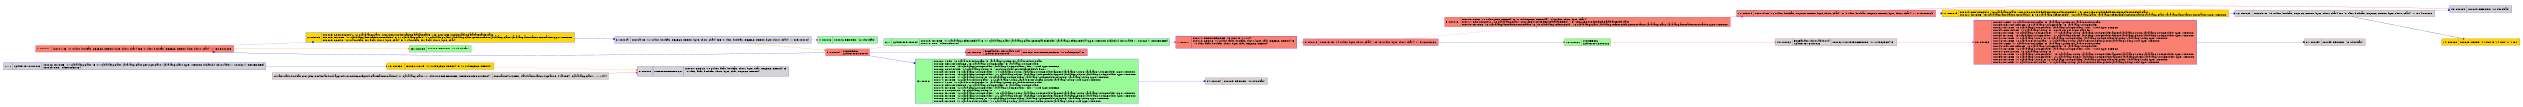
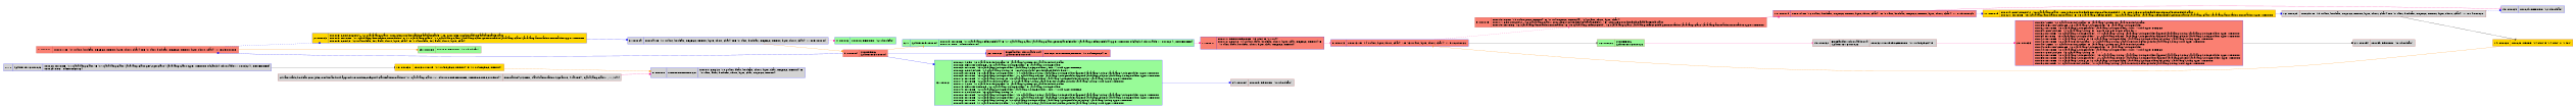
  digraph {
    rankdir=LR
    node [color=blue fillcolor=lightgrey shape=record style=filled]
    edge [arrowhead=box color=blue]
    n1 [label="{0\:\ 0x0000|MTH_ENTER_BLOCK\l|0x0000: CONST  (r0 I:?[int, float, boolean, short, byte, char, OBJECT, ARRAY]) = \l  (0 ?[int, float, boolean, short, byte, char, OBJECT, ARRAY])\l \l}"]
    n2 [color=brown fillcolor=salmon label="{1\:\ 0x0001|0x0001: IF  (r7 I:?[int, boolean, OBJECT, ARRAY, byte, short, char]) == (0 ?[int, boolean, OBJECT, ARRAY, byte, short, char])  \-\> B:25:0x008e \l}"]
    n3 [fillcolor=gold label="{2\:\ 0x0003|0x0003: CONST_CLASS  (r1 I:java.lang.Class\<com.j256.ormlite.table.DatabaseTable\>) =  com.j256.ormlite.table.DatabaseTable.class \l0x0005: INVOKE  (r1 I:java.lang.annotation.Annotation) = (r7 I:java.lang.Class), (r1 I:java.lang.Class) java.lang.Class.getAnnotation(java.lang.Class):java.lang.annotation.Annotation type: VIRTUAL \l0x0009: CONST  (r2 I:?[boolean, int, float, short, byte, char]) = (1 ?[boolean, int, float, short, byte, char]) \l}"]
    n4 [color=brown fillcolor=palegreen label="{25\:\ 0x008e|0x008e: RETURN  (r0 I:boolean) \l}"]
    n5 [label="{3\:\ 0x000a|0x000a: IF  (r1 I:?[int, boolean, OBJECT, ARRAY, byte, short, char]) == (0 ?[int, boolean, OBJECT, ARRAY, byte, short, char])  \-\> B:5:0x000d \l}"]
    n6 [fillcolor=palegreen label="{4\:\ 0x000c|0x000c: RETURN  (r2 I:boolean) \l}"]
    n7 [color=brown fillcolor=salmon label="{5\:\ 0x000d|SYNTHETIC\lSplitter:B:5:0x000d\l}"]
    n8 [fillcolor=palegreen label="{6\:\ ?|Splitter:B:5:0x000d\l|0x000d: INVOKE  (r1 I:java.lang.reflect.Field[]) = (r7 I:java.lang.Class) java.lang.Class.getDeclaredFields():java.lang.reflect.Field[] type: VIRTUAL A[Catch:\{ Throwable \-\> 0x0060 \}, TRY_ENTER]\l0x0010: NOP   A[TRY_LEAVE]\l}"]
    n9 [fillcolor=salmon label="{22\:\ 0x0060|ExcHandler: Throwable null\lSplitter:B:5:0x000d\l|0x0060: MOVE_EXCEPTION  (r1 I:?[OBJECT]) =  \l}"]
    n10 [fillcolor=palegreen label="{23\:\ 0x0061|0x0061: SGET  (r2 I:java.io.PrintStream) =  java.lang.System.err java.io.PrintStream \l0x0063: NEW_INSTANCE  (r3 I:java.lang.StringBuilder) =  java.lang.StringBuilder \l0x0065: INVOKE  (r3 I:java.lang.StringBuilder) java.lang.StringBuilder.\<init\>():void type: DIRECT \l0x0068: CONST_STR  (r4 I:java.lang.String) =  \"Could not load get delcared fields from: \" \l0x006a: INVOKE  (r3 I:java.lang.StringBuilder), (r4 I:java.lang.String) java.lang.StringBuilder.append(java.lang.String):java.lang.StringBuilder type: VIRTUAL \l0x006d: INVOKE  (r3 I:java.lang.StringBuilder), (r7 I:java.lang.Object) java.lang.StringBuilder.append(java.lang.Object):java.lang.StringBuilder type: VIRTUAL \l0x0070: INVOKE  (r7 I:java.lang.String) = (r3 I:java.lang.StringBuilder) java.lang.StringBuilder.toString():java.lang.String type: VIRTUAL \l0x0074: INVOKE  (r2 I:java.io.PrintStream), (r7 I:java.lang.String) java.io.PrintStream.println(java.lang.String):void type: VIRTUAL \l0x0077: SGET  (r7 I:java.io.PrintStream) =  java.lang.System.err java.io.PrintStream \l0x0079: NEW_INSTANCE  (r2 I:java.lang.StringBuilder) =  java.lang.StringBuilder \l0x007b: INVOKE  (r2 I:java.lang.StringBuilder) java.lang.StringBuilder.\<init\>():void type: DIRECT \l0x007e: CONST_STR  (r3 I:java.lang.String) =  \"     \" \l0x0080: INVOKE  (r2 I:java.lang.StringBuilder), (r3 I:java.lang.String) java.lang.StringBuilder.append(java.lang.String):java.lang.StringBuilder type: VIRTUAL \l0x0083: INVOKE  (r2 I:java.lang.StringBuilder), (r1 I:java.lang.Object) java.lang.StringBuilder.append(java.lang.Object):java.lang.StringBuilder type: VIRTUAL \l0x0086: INVOKE  (r1 I:java.lang.String) = (r2 I:java.lang.StringBuilder) java.lang.StringBuilder.toString():java.lang.String type: VIRTUAL \l0x008a: INVOKE  (r7 I:java.io.PrintStream), (r1 I:java.lang.String) java.io.PrintStream.println(java.lang.String):void type: VIRTUAL \l}"]
    n11 [fillcolor=salmon label="{7\:\ 0x0011|0x0011: ARRAY_LENGTH  (r3 I:int) = (r1 I:?[]) \l0x0012: CONST  (r4 I:?[int, float, boolean, short, byte, char, OBJECT, ARRAY]) = \l  (0 ?[int, float, boolean, short, byte, char, OBJECT, ARRAY])\l \l}"]
    n12 [fillcolor=salmon label="{8\:\ 0x0013|0x0013: IF  (r4 I:?[int, byte, short, char]) \>= (r3 I:?[int, byte, short, char])  \-\> B:16:0x002c \l}"]
    n13 [color=brown fillcolor=salmon label="{9\:\ 0x0015|0x0015: AGET  (r5 I:?[OBJECT, ARRAY]) = (r1 I:?[OBJECT, ARRAY][]), (r4 I:?[int, short, byte, char]) \l0x0017: CONST_CLASS  (r6 I:java.lang.Class\<com.j256.ormlite.field.DatabaseField\>) =  com.j256.ormlite.field.DatabaseField.class \l0x0019: INVOKE  (r6 I:java.lang.annotation.Annotation) = (r5 I:java.lang.reflect.Field), (r6 I:java.lang.Class) java.lang.reflect.Field.getAnnotation(java.lang.Class):java.lang.annotation.Annotation type: VIRTUAL \l}"]
    n14 [color=brown fillcolor=palegreen label="{16\:\ 0x002c|SYNTHETIC\lSplitter:B:16:0x002c\l}"]
    n15 [fillcolor=salmon label="{10\:\ 0x001d|0x001d: IF  (r6 I:?[int, boolean, OBJECT, ARRAY, byte, short, char]) != (0 ?[int, boolean, OBJECT, ARRAY, byte, short, char])  \-\> B:15:0x002b \l}"]
    n16 [color=brown label="{19\:\ 0x0032|ExcHandler: Throwable null\lSplitter:B:16:0x002c\l|0x0032: MOVE_EXCEPTION  (r1 I:?[OBJECT]) =  \l}"]
    n17 [color=brown fillcolor=gold label="{11\:\ 0x001f|0x001f: CONST_CLASS  (r6 I:java.lang.Class\<com.j256.ormlite.field.ForeignCollectionField\>) =  com.j256.ormlite.field.ForeignCollectionField.class \l0x0021: INVOKE  (r5 I:java.lang.annotation.Annotation) = (r5 I:java.lang.reflect.Field), (r6 I:java.lang.Class) java.lang.reflect.Field.getAnnotation(java.lang.Class):java.lang.annotation.Annotation type: VIRTUAL \l}"]
    n18 [label="{15\:\ 0x002b|0x002b: RETURN  (r2 I:boolean) \l}"]
    n19 [color=brown label="{12\:\ 0x0025|0x0025: IF  (r5 I:?[int, boolean, OBJECT, ARRAY, byte, short, char]) == (0 ?[int, boolean, OBJECT, ARRAY, byte, short, char])  \-\> B:14:0x0028 \l}"]
    n20 [color=brown fillcolor=gold label="{14\:\ 0x0028|0x0028: ARITH  (r4 I:int) = (r4 I:int) + (1 int) \l}"]
    n21 [label="{17\:\ ?|Splitter:B:16:0x002c\l|0x002c: INVOKE  (r1 I:java.lang.Class) = (r7 I:java.lang.Class) java.lang.Class.getSuperclass():java.lang.Class type: VIRTUAL A[Catch:\{ Throwable \-\> 0x0032 \}, TRY_ENTER]\l0x002f: NOP   A[TRY_LEAVE]\l}"]
    n22 [color=brown fillcolor=gold label="{18\:\ 0x0030|0x0030: MOVE  (r7 I:?[OBJECT, ARRAY]) = (r1 I:?[OBJECT, ARRAY]) \l}"]
    n23 [fillcolor=salmon label="{20\:\ 0x0033|0x0033: SGET  (r2 I:java.io.PrintStream) =  java.lang.System.err java.io.PrintStream \l0x0035: NEW_INSTANCE  (r3 I:java.lang.StringBuilder) =  java.lang.StringBuilder \l0x0037: INVOKE  (r3 I:java.lang.StringBuilder) java.lang.StringBuilder.\<init\>():void type: DIRECT \l0x003a: CONST_STR  (r4 I:java.lang.String) =  \"Could not get super class for: \" \l0x003c: INVOKE  (r3 I:java.lang.StringBuilder), (r4 I:java.lang.String) java.lang.StringBuilder.append(java.lang.String):java.lang.StringBuilder type: VIRTUAL \l0x003f: INVOKE  (r3 I:java.lang.StringBuilder), (r7 I:java.lang.Object) java.lang.StringBuilder.append(java.lang.Object):java.lang.StringBuilder type: VIRTUAL \l0x0042: INVOKE  (r7 I:java.lang.String) = (r3 I:java.lang.StringBuilder) java.lang.StringBuilder.toString():java.lang.String type: VIRTUAL \l0x0046: INVOKE  (r2 I:java.io.PrintStream), (r7 I:java.lang.String) java.io.PrintStream.println(java.lang.String):void type: VIRTUAL \l0x0049: SGET  (r7 I:java.io.PrintStream) =  java.lang.System.err java.io.PrintStream \l0x004b: NEW_INSTANCE  (r2 I:java.lang.StringBuilder) =  java.lang.StringBuilder \l0x004d: INVOKE  (r2 I:java.lang.StringBuilder) java.lang.StringBuilder.\<init\>():void type: DIRECT \l0x0050: CONST_STR  (r3 I:java.lang.String) =  \"     \" \l0x0052: INVOKE  (r2 I:java.lang.StringBuilder), (r3 I:java.lang.String) java.lang.StringBuilder.append(java.lang.String):java.lang.StringBuilder type: VIRTUAL \l0x0055: INVOKE  (r2 I:java.lang.StringBuilder), (r1 I:java.lang.Object) java.lang.StringBuilder.append(java.lang.Object):java.lang.StringBuilder type: VIRTUAL \l0x0058: INVOKE  (r1 I:java.lang.String) = (r2 I:java.lang.StringBuilder) java.lang.StringBuilder.toString():java.lang.String type: VIRTUAL \l0x005c: INVOKE  (r7 I:java.io.PrintStream), (r1 I:java.lang.String) java.io.PrintStream.println(java.lang.String):void type: VIRTUAL \l}"]
    n24 [color=brown label="{21\:\ 0x005f|0x005f: RETURN  (r0 I:boolean) \l}"]
    n25 [color=brown label="{24\:\ 0x008d|0x008d: RETURN  (r0 I:boolean) \l}"]
    n26 [color=brown label="{private static boolean com.j256.ormlite.android.apptools.OrmLiteConfigUtil.classHasAnnotations((r7 I:java.lang.Class\<?\> A[IMMUTABLE_TYPE, METHOD_ARGUMENT]))  | Annotation[SYSTEM, dalvik.annotation.Signature, \{value=[(, Ljava\/lang\/Class\<, *\>;)Z]\}]\l}"]
    n2 -> n3 [style=dashed]
    n2 -> n4 [color=darkorange]
    n3 -> n5
    n5 -> n6 [color=deeppink style=dashed]
    n5 -> n7 [color=darkorange]
    n7 -> n2
    n7 -> n8 [arrowhead=tee color=darkorange]
    n7 -> n9 [arrowhead=tee]
    n7 -> n10
    n8 -> n11 [color=deeppink]
    n10 -> n25
    n11 -> n12 [arrowhead=tee color=deeppink]
    n12 -> n13 [arrowhead=tee color=deeppink style=dashed]
    n12 -> n14 [arrowhead=tee color=black]
    n13 -> n15 [color=deeppink]
    n14 -> n16 [arrowhead=tee color=deeppink]
    n15 -> n17 [style=dashed]
    n15 -> n18 [arrowhead=tee color=deeppink]
    n16 -> n23 [color=deeppink]
    n17 -> n19
    n19 -> n18 [style=dashed]
    n19 -> n20 [arrowhead=tee color=black]
+   n20 -> n12 [arrowhead=tee color=darkorange]
    n21 -> n22 [arrowhead=tee color=black]
    n22 -> n1 [color=darkorange]
    n23 -> n24 [color=black]
    n26 -> n1 [color=deeppink]
  }
